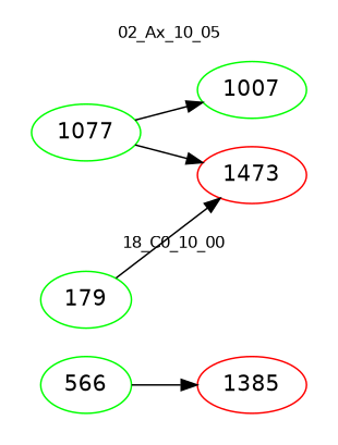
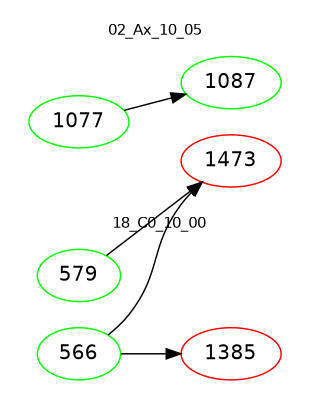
  digraph {
    fontname="DejaVu Sans"
    rankdir=LR
    node [color=green fontname="DejaVu Sans"]
    edge [color=black fontname="DejaVu Sans"]
-   n1 [label=1007]
+   n1 [label=1087]
    n2 [label=1077]
    n3 [color=red label=1473]
-   n4 [label=179]
+   n4 [label=579]
    n5 [label=566]
    n6 [color=red label=1385]
    subgraph cluster_1 {
      color=white
      fontsize=10
      label="02_Ax_10_05"
      n1
      n2
      n3
    }
    subgraph cluster_2 {
      color=white
      fontsize=10
      label="18_C0_10_00"
      n4
      n5
      n6
    }
    n2 -> n1
-   n2 -> n3
+   n5 -> n3
    n4 -> n3
    n5 -> n6
  }
